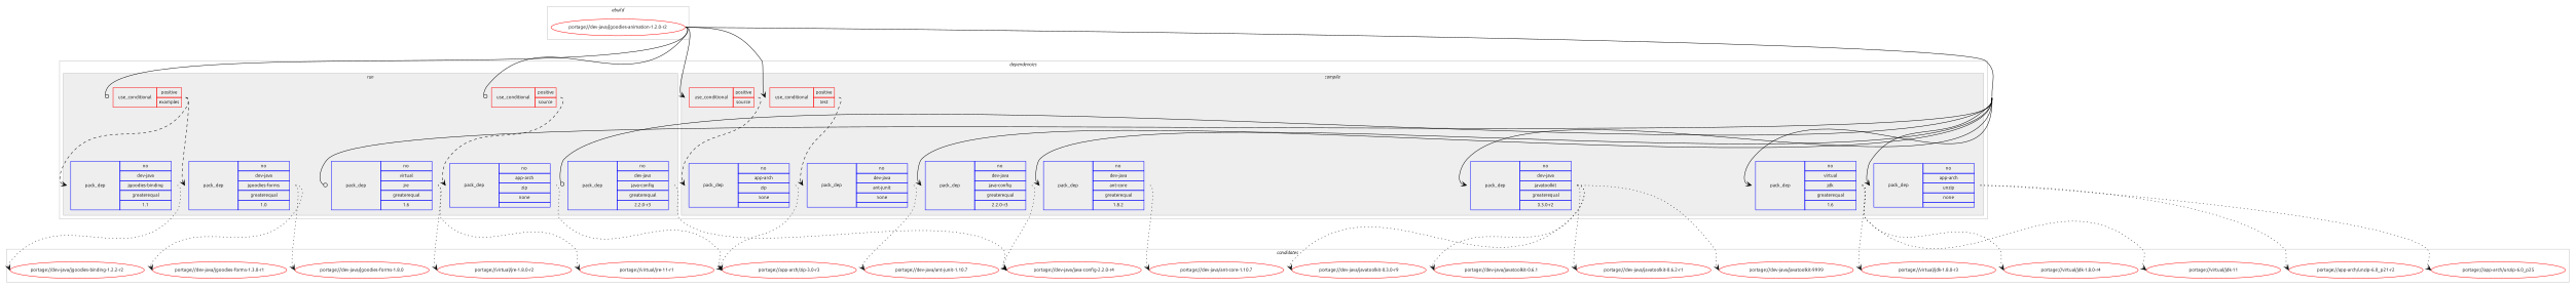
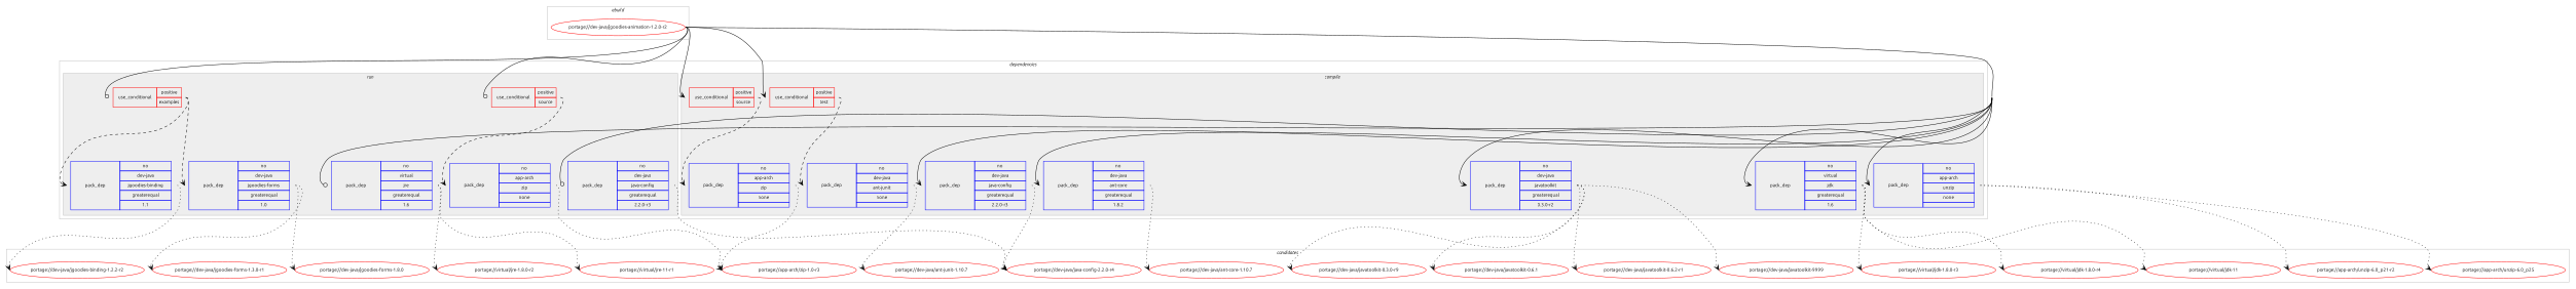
  digraph {
    compound=true
    concentrate=true
    fontname=Ubuntu
    fontsize=10
    newrank=true
    rankdir=TB
    ranksep=1.5
    node [color=red fontname=Ubuntu fontsize=10]
    edge [arrowhead=vee fontname=Ubuntu headport=w style=dotted tailport=e weight=100]
    n1 [label="portage://dev-java/jgoodies-animation-1.2.0-r2" width=4]
    n2 [color=blue label=<<TABLE BORDER="0" CELLBORDER="1" CELLSPACING="0" CELLPADDING="4" WIDTH="220"><TR><TD ROWSPAN="6" CELLPADDING="30">pack_dep</TD></TR><TR><TD WIDTH="110">no</TD></TR><TR><TD>app-arch</TD></TR><TR><TD>zip</TD></TR><TR><TD>none</TD></TR><TR><TD></TD></TR></TABLE>> shape=none]
    n3 [label=<<TABLE BORDER="0" CELLBORDER="1" CELLSPACING="0" CELLPADDING="4"><TR><TD ROWSPAN="3" CELLPADDING="10">use_conditional</TD></TR><TR><TD>positive</TD></TR><TR><TD>source</TD></TR></TABLE>> shape=none]
    n4 [color=blue label=<<TABLE BORDER="0" CELLBORDER="1" CELLSPACING="0" CELLPADDING="4" WIDTH="220"><TR><TD ROWSPAN="6" CELLPADDING="30">pack_dep</TD></TR><TR><TD WIDTH="110">no</TD></TR><TR><TD>dev-java</TD></TR><TR><TD>ant-junit</TD></TR><TR><TD>none</TD></TR><TR><TD></TD></TR></TABLE>> shape=none]
    n5 [label=<<TABLE BORDER="0" CELLBORDER="1" CELLSPACING="0" CELLPADDING="4"><TR><TD ROWSPAN="3" CELLPADDING="10">use_conditional</TD></TR><TR><TD>positive</TD></TR><TR><TD>test</TD></TR></TABLE>> shape=none]
    n6 [color=blue label=<<TABLE BORDER="0" CELLBORDER="1" CELLSPACING="0" CELLPADDING="4" WIDTH="220"><TR><TD ROWSPAN="6" CELLPADDING="30">pack_dep</TD></TR><TR><TD WIDTH="110">no</TD></TR><TR><TD>app-arch</TD></TR><TR><TD>unzip</TD></TR><TR><TD>none</TD></TR><TR><TD></TD></TR></TABLE>> shape=none]
    n7 [color=blue label=<<TABLE BORDER="0" CELLBORDER="1" CELLSPACING="0" CELLPADDING="4" WIDTH="220"><TR><TD ROWSPAN="6" CELLPADDING="30">pack_dep</TD></TR><TR><TD WIDTH="110">no</TD></TR><TR><TD>dev-java</TD></TR><TR><TD>ant-core</TD></TR><TR><TD>greaterequal</TD></TR><TR><TD>1.8.2</TD></TR></TABLE>> shape=none]
    n8 [color=blue label=<<TABLE BORDER="0" CELLBORDER="1" CELLSPACING="0" CELLPADDING="4" WIDTH="220"><TR><TD ROWSPAN="6" CELLPADDING="30">pack_dep</TD></TR><TR><TD WIDTH="110">no</TD></TR><TR><TD>dev-java</TD></TR><TR><TD>java-config</TD></TR><TR><TD>greaterequal</TD></TR><TR><TD>2.2.0-r3</TD></TR></TABLE>> shape=none]
    n9 [color=blue label=<<TABLE BORDER="0" CELLBORDER="1" CELLSPACING="0" CELLPADDING="4" WIDTH="220"><TR><TD ROWSPAN="6" CELLPADDING="30">pack_dep</TD></TR><TR><TD WIDTH="110">no</TD></TR><TR><TD>dev-java</TD></TR><TR><TD>javatoolkit</TD></TR><TR><TD>greaterequal</TD></TR><TR><TD>0.3.0-r2</TD></TR></TABLE>> shape=none]
    n10 [color=blue label=<<TABLE BORDER="0" CELLBORDER="1" CELLSPACING="0" CELLPADDING="4" WIDTH="220"><TR><TD ROWSPAN="6" CELLPADDING="30">pack_dep</TD></TR><TR><TD WIDTH="110">no</TD></TR><TR><TD>virtual</TD></TR><TR><TD>jdk</TD></TR><TR><TD>greaterequal</TD></TR><TR><TD>1.6</TD></TR></TABLE>> shape=none]
    n11 [color=blue label=<<TABLE BORDER="0" CELLBORDER="1" CELLSPACING="0" CELLPADDING="4" WIDTH="220"><TR><TD ROWSPAN="6" CELLPADDING="30">pack_dep</TD></TR><TR><TD WIDTH="110">no</TD></TR><TR><TD>dev-java</TD></TR><TR><TD>jgoodies-binding</TD></TR><TR><TD>greaterequal</TD></TR><TR><TD>1.1</TD></TR></TABLE>> shape=none]
    n12 [color=blue label=<<TABLE BORDER="0" CELLBORDER="1" CELLSPACING="0" CELLPADDING="4" WIDTH="220"><TR><TD ROWSPAN="6" CELLPADDING="30">pack_dep</TD></TR><TR><TD WIDTH="110">no</TD></TR><TR><TD>dev-java</TD></TR><TR><TD>jgoodies-forms</TD></TR><TR><TD>greaterequal</TD></TR><TR><TD>1.0</TD></TR></TABLE>> shape=none]
    n13 [label=<<TABLE BORDER="0" CELLBORDER="1" CELLSPACING="0" CELLPADDING="4"><TR><TD ROWSPAN="3" CELLPADDING="10">use_conditional</TD></TR><TR><TD>positive</TD></TR><TR><TD>examples</TD></TR></TABLE>> shape=none]
    n14 [color=blue label=<<TABLE BORDER="0" CELLBORDER="1" CELLSPACING="0" CELLPADDING="4" WIDTH="220"><TR><TD ROWSPAN="6" CELLPADDING="30">pack_dep</TD></TR><TR><TD WIDTH="110">no</TD></TR><TR><TD>app-arch</TD></TR><TR><TD>zip</TD></TR><TR><TD>none</TD></TR><TR><TD></TD></TR></TABLE>> shape=none]
    n15 [label=<<TABLE BORDER="0" CELLBORDER="1" CELLSPACING="0" CELLPADDING="4"><TR><TD ROWSPAN="3" CELLPADDING="10">use_conditional</TD></TR><TR><TD>positive</TD></TR><TR><TD>source</TD></TR></TABLE>> shape=none]
    n16 [color=blue label=<<TABLE BORDER="0" CELLBORDER="1" CELLSPACING="0" CELLPADDING="4" WIDTH="220"><TR><TD ROWSPAN="6" CELLPADDING="30">pack_dep</TD></TR><TR><TD WIDTH="110">no</TD></TR><TR><TD>dev-java</TD></TR><TR><TD>java-config</TD></TR><TR><TD>greaterequal</TD></TR><TR><TD>2.2.0-r3</TD></TR></TABLE>> shape=none]
    n17 [color=blue label=<<TABLE BORDER="0" CELLBORDER="1" CELLSPACING="0" CELLPADDING="4" WIDTH="220"><TR><TD ROWSPAN="6" CELLPADDING="30">pack_dep</TD></TR><TR><TD WIDTH="110">no</TD></TR><TR><TD>virtual</TD></TR><TR><TD>jre</TD></TR><TR><TD>greaterequal</TD></TR><TR><TD>1.6</TD></TR></TABLE>> shape=none]
    n18 [label="portage://dev-java/ant-junit-1.10.7" width=4]
-   n19 [label="portage://app-arch/zip-3.0-r3" width=4]
+   n19 [label="portage://app-arch/zip-1.0-r3" width=4]
    n20 [label="portage://app-arch/unzip-6.0_p25" width=4]
    n21 [label="portage://app-arch/unzip-6.0_p21-r2" width=4]
    n22 [label="portage://dev-java/ant-core-1.10.7" width=4]
    n23 [label="portage://dev-java/java-config-2.2.0-r4" width=4]
    n24 [label="portage://dev-java/javatoolkit-9999" width=4]
    n25 [label="portage://dev-java/javatoolkit-0.6.2-r1" width=4]
    n26 [label="portage://dev-java/javatoolkit-0.6.1" width=4]
    n27 [label="portage://dev-java/javatoolkit-0.3.0-r9" width=4]
    n28 [label="portage://virtual/jdk-11" width=4]
    n29 [label="portage://virtual/jdk-1.8.0-r4" width=4]
    n30 [label="portage://virtual/jdk-1.8.0-r3" width=4]
    n31 [label="portage://dev-java/jgoodies-binding-1.2.2-r2" width=4]
    n32 [label="portage://dev-java/jgoodies-forms-1.8.0" width=4]
    n33 [label="portage://dev-java/jgoodies-forms-1.3.0-r1" width=4]
    n34 [label="portage://virtual/jre-11-r1" width=4]
    n35 [label="portage://virtual/jre-1.8.0-r2" width=4]
    subgraph cluster_1 {
      color=gray
      label=<<i>ebuild</i>>
      n1
    }
    subgraph cluster_2 {
      color=gray
      label=<<i>dependencies</i>>
      subgraph cluster_3 {
        color=gray
        fillcolor="#eeeeee"
        label=<<i>compile</i>>
        style=filled
        subgraph sub_4 {
          color=gray
          fillcolor="#eeeeee"
          label=<<i>compile</i>>
          style=filled
          n3
          subgraph sub_5 {
            color=gray
            fillcolor="#eeeeee"
            label=<<i>compile</i>>
            style=filled
            n2
          }
        }
        subgraph sub_6 {
          color=gray
          fillcolor="#eeeeee"
          label=<<i>compile</i>>
          style=filled
          n5
          subgraph sub_7 {
            color=gray
            fillcolor="#eeeeee"
            label=<<i>compile</i>>
            style=filled
            n4
          }
        }
        subgraph sub_8 {
          color=gray
          fillcolor="#eeeeee"
          label=<<i>compile</i>>
          style=filled
          n6
        }
        subgraph sub_9 {
          color=gray
          fillcolor="#eeeeee"
          label=<<i>compile</i>>
          style=filled
          n7
        }
        subgraph sub_10 {
          color=gray
          fillcolor="#eeeeee"
          label=<<i>compile</i>>
          style=filled
          n8
        }
        subgraph sub_11 {
          color=gray
          fillcolor="#eeeeee"
          label=<<i>compile</i>>
          style=filled
          n9
        }
        subgraph sub_12 {
          color=gray
          fillcolor="#eeeeee"
          label=<<i>compile</i>>
          style=filled
          n10
        }
      }
      subgraph cluster_13 {
        color=gray
        fillcolor="#eeeeee"
        label=<<i>run</i>>
        style=filled
        subgraph sub_14 {
          color=gray
          fillcolor="#eeeeee"
          label=<<i>run</i>>
          style=filled
          n13
          subgraph sub_15 {
            color=gray
            fillcolor="#eeeeee"
            label=<<i>run</i>>
            style=filled
            n11
          }
          subgraph sub_16 {
            color=gray
            fillcolor="#eeeeee"
            label=<<i>run</i>>
            style=filled
            n12
          }
        }
        subgraph sub_17 {
          color=gray
          fillcolor="#eeeeee"
          label=<<i>run</i>>
          style=filled
          n15
          subgraph sub_18 {
            color=gray
            fillcolor="#eeeeee"
            label=<<i>run</i>>
            style=filled
            n14
          }
        }
        subgraph sub_19 {
          color=gray
          fillcolor="#eeeeee"
          label=<<i>run</i>>
          style=filled
          n16
        }
        subgraph sub_20 {
          color=gray
          fillcolor="#eeeeee"
          label=<<i>run</i>>
          style=filled
          n17
        }
      }
      subgraph cluster_21 {
        color=gray
        fillcolor="#eeeeee"
        label=<<i>compile and run</i>>
        style=filled
      }
    }
    subgraph cluster_22 {
      color=gray
      label=<<i>candidates</i>>
      rank=same
      subgraph sub_23 {
        color=black
        label=<<i>candidates</i>>
        nodesep=1
        rank=same
        n18
      }
      subgraph sub_24 {
        color=black
        label=<<i>candidates</i>>
        nodesep=1
        rank=same
        n19
      }
      subgraph sub_25 {
        color=black
        label=<<i>candidates</i>>
        nodesep=1
        rank=same
        n20
        n21
      }
      subgraph sub_26 {
        color=black
        label=<<i>candidates</i>>
        nodesep=1
        rank=same
        n22
      }
      subgraph sub_27 {
        color=black
        label=<<i>candidates</i>>
        nodesep=1
        rank=same
        n23
      }
      subgraph sub_28 {
        color=black
        label=<<i>candidates</i>>
        nodesep=1
        rank=same
        n24
        n25
        n26
        n27
      }
      subgraph sub_29 {
        color=black
        label=<<i>candidates</i>>
        nodesep=1
        rank=same
        n28
        n29
        n30
      }
      subgraph sub_30 {
        color=black
        label=<<i>candidates</i>>
        nodesep=1
        rank=same
        n31
      }
      subgraph sub_31 {
        color=black
        label=<<i>candidates</i>>
        nodesep=1
        rank=same
        n32
        n33
      }
      subgraph sub_32 {
        color=black
        label=<<i>candidates</i>>
        nodesep=1
        rank=same
        n19
      }
      subgraph sub_33 {
        color=black
        label=<<i>candidates</i>>
        nodesep=1
        rank=same
        n23
      }
      subgraph sub_34 {
        color=black
        label=<<i>candidates</i>>
        nodesep=1
        rank=same
        n34
        n35
      }
    }
    n1 -> n3 [style=solid weight=20]
    n1 -> n5 [style=solid weight=20]
    n1 -> n6 [style=solid weight=20]
    n1 -> n7 [style=solid weight=20]
    n1 -> n8 [style=solid weight=20]
    n1 -> n9 [style=solid weight=20]
    n1 -> n10 [style=solid weight=20]
    n1 -> n13 [arrowhead=odot style=solid weight=20]
    n1 -> n15 [arrowhead=odot style=solid weight=20]
    n1 -> n16 [arrowhead=odot style=solid weight=20]
    n1 -> n17 [arrowhead=odot style=solid weight=20]
    n2 -> n19
    n3 -> n2 [style=dashed weight=20]
    n4 -> n18
    n5 -> n4 [style=dashed weight=20]
    n6 -> n20
    n6 -> n21
    n7 -> n22
    n8 -> n23
    n9 -> n24
    n9 -> n25
    n9 -> n26
    n9 -> n27
    n10 -> n28
    n10 -> n29
    n10 -> n30
    n11 -> n31
    n12 -> n32
    n12 -> n33
    n13 -> n11 [style=dashed weight=20]
    n13 -> n12 [style=dashed weight=20]
    n14 -> n19
    n15 -> n14 [style=dashed weight=20]
    n16 -> n23
    n17 -> n34
    n17 -> n35
  }
